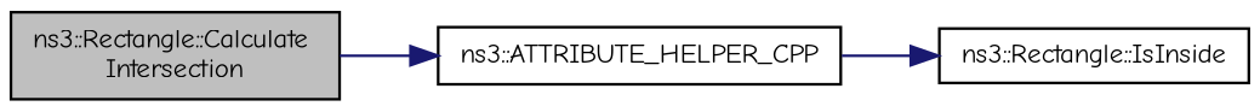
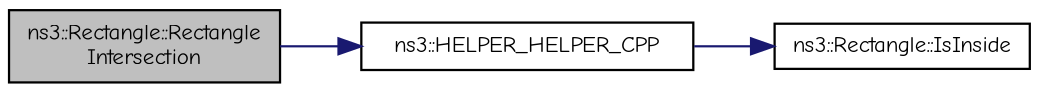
  digraph {
    fontname="Comic Neue"
    rankdir=LR
    node [color=black fillcolor=white fontname="Comic Neue" fontsize=10 shape=record style=filled]
    edge [color=midnightblue fontname="Comic Neue" fontsize=10 labelfontname=Helvetica labelfontsize=10 style=solid]
-   n1 [fillcolor=grey75 fontcolor=black height=0.2 label="ns3::Rectangle::Calculate\lIntersection" width=0.4]
-   n2 [height=0.2 label="ns3::ATTRIBUTE_HELPER_CPP" width=0.4]
+   n1 [fillcolor=grey75 fontcolor=black height=0.2 label="ns3::Rectangle::Rectangle\lIntersection" width=0.4]
+   n2 [height=0.2 label="ns3::HELPER_HELPER_CPP" width=0.4]
    n3 [height=0.2 label="ns3::Rectangle::IsInside" width=0.4]
    n1 -> n2
    n2 -> n3
  }
